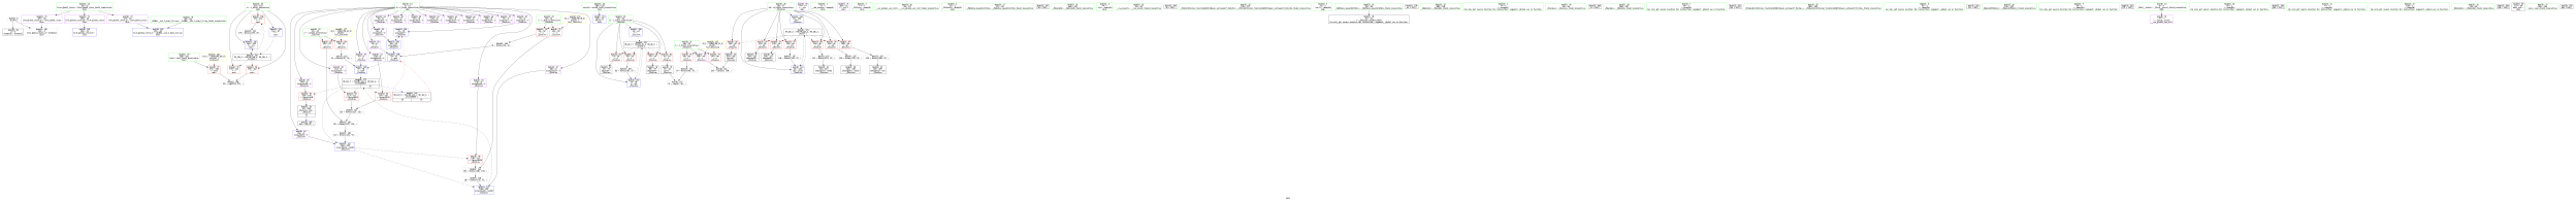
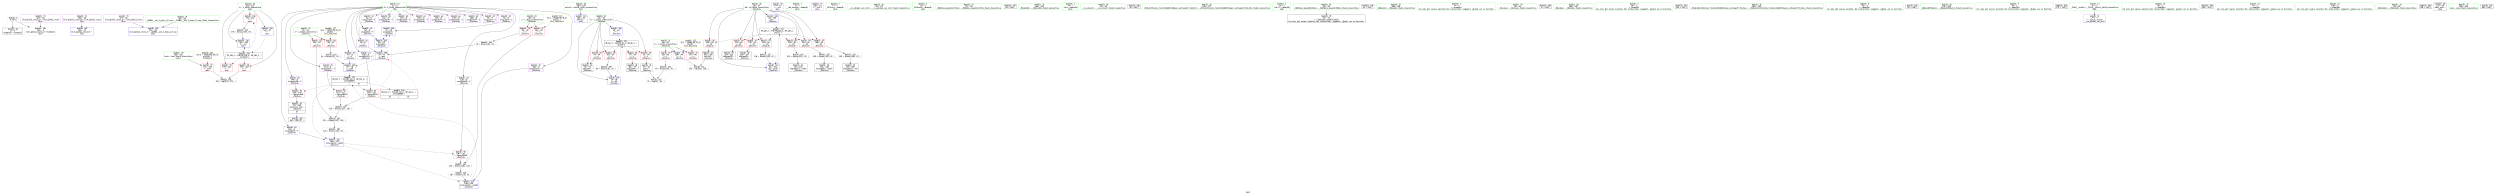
  digraph {
    fontname="IBM Plex Mono"
    label=SVFG
    node [color=green fontname="IBM Plex Mono" shape=record]
    edge [fontname="IBM Plex Mono" style=solid]
    n1 [color=grey label="{NodeID: 0\nNullPtr}"]
    n2 [color=black label="{NodeID: 38\n2\<--3\ndummyVal\<--dummyVal\n}"]
    n3 [color=blue label="{NodeID: 103\n222\<--3\nllvm.global_ctors_2\<--dummyVal\nGlob }" style=dotted]
    n4 [color=red label="{NodeID: 97\n171\<--160\n\<--test\nmain\n}"]
    n5 [color=grey label="{NodeID: 168\n172 = cmp(170, 171, )\n}"]
    n6 [label="{NodeID: 14\n8\<--11\nf\<--f_field_insensitive\nGlob }"]
    n7 [color=purple label="{NodeID: 52\n75\<--8\narrayidx\<--f\n_Z5solvev\n}"]
    n8 [color=purple label="{NodeID: 53\n76\<--8\narrayidx3\<--f\n_Z5solvev\n}"]
    n9 [color=purple label="{NodeID: 54\n81\<--8\narrayidx5\<--f\n_Z5solvev\n}"]
    n10 [color=purple label="{NodeID: 55\n82\<--8\narrayidx6\<--f\n_Z5solvev\n}"]
    n11 [color=purple label="{NodeID: 56\n93\<--8\n\<--f\n_Z5solvev\n}"]
    n12 [color=purple label="{NodeID: 57\n97\<--8\n\<--f\n_Z5solvev\n}"]
    n13 [color=purple label="{NodeID: 58\n111\<--8\narrayidx14\<--f\n_Z5solvev\n}"]
    n14 [color=purple label="{NodeID: 59\n112\<--8\narrayidx15\<--f\n_Z5solvev\n}"]
    n15 [color=purple label="{NodeID: 60\n117\<--8\narrayidx18\<--f\n_Z5solvev\n}"]
    n16 [color=purple label="{NodeID: 61\n118\<--8\narrayidx19\<--f\n_Z5solvev\n}"]
    n17 [color=purple label="{NodeID: 62\n125\<--8\narrayidx23\<--f\n_Z5solvev\n}"]
    n18 [color=purple label="{NodeID: 63\n126\<--8\narrayidx24\<--f\n_Z5solvev\n}"]
    n19 [color=purple label="{NodeID: 64\n132\<--8\narrayidx27\<--f\n_Z5solvev\n}"]
    n20 [color=purple label="{NodeID: 65\n133\<--8\narrayidx28\<--f\n_Z5solvev\n}"]
    n21 [color=purple label="{NodeID: 66\n139\<--8\narrayidx32\<--f\n_Z5solvev\n}"]
    n22 [color=purple label="{NodeID: 67\n140\<--8\narrayidx33\<--f\n_Z5solvev\n}"]
    n23 [color=purple label="{NodeID: 68\n148\<--8\narrayidx37\<--f\n_Z5solvev\n}"]
    n24 [color=purple label="{NodeID: 69\n149\<--8\narrayidx38\<--f\n_Z5solvev\n}"]
    n25 [color=blue label="{NodeID: 105\n76\<--78\narrayidx3\<--\n_Z5solvev\n}"]
    n26 [color=blue label="{NodeID: 106\n82\<--78\narrayidx6\<--\n_Z5solvev\n}"]
    n27 [color=blue label="{NodeID: 108\n93\<--91\n\<--rem\n_Z5solvev\n}"]
    n28 [color=blue label="{NodeID: 109\n97\<--96\n\<--rem7\n_Z5solvev\n}"]
    n29 [color=red label="{NodeID: 93\n113\<--112\n\<--arrayidx15\n_Z5solvev\n}"]
    n30 [color=red label="{NodeID: 94\n119\<--118\n\<--arrayidx19\n_Z5solvev\n}"]
    n31 [color=blue label="{NodeID: 111\n126\<--122\narrayidx24\<--rem21\n_Z5solvev\n}"]
    n32 [color=red label="{NodeID: 95\n134\<--133\n\<--arrayidx28\n_Z5solvev\n}"]
    n33 [color=blue label="{NodeID: 112\n140\<--136\narrayidx33\<--rem30\n_Z5solvev\n}"]
    n34 [color=red label="{NodeID: 96\n150\<--149\n\<--arrayidx38\n_Z5solvev\n}"]
    n35 [color=black label="{NodeID: 172\nMR_12V_7 = PHI(MR_12V_9, MR_12V_6, )\npts\{110000 \}\n|{|<s4>10}}"]
    n36 [color=grey label="{NodeID: 161\n120 = Binary(113, 119, )\n}"]
    n37 [color=grey label="{NodeID: 164\n135 = Binary(128, 134, )\n}"]
    n38 [color=black label="{NodeID: 50\n47\<--150\n_Z5solvev_ret\<--\n_Z5solvev\n|{<s0>10}}"]
    n39 [color=grey label="{NodeID: 163\n136 = Binary(135, 92, )\n}"]
    n40 [color=black label="{NodeID: 169\nMR_12V_2 = PHI(MR_12V_3, MR_12V_1, )\npts\{110000 \}\n|{<s0>10|<s1>10}}"]
    n41 [label="{NodeID: 28\n158\<--159\nretval\<--retval_field_insensitive\nmain\n}"]
    n42 [color=blue label="{NodeID: 114\n158\<--64\nretval\<--\nmain\n}"]
    n43 [color=black label="{NodeID: 42\n74\<--73\nidxprom\<--\n_Z5solvev\n}"]
    n44 [color=grey label="{NodeID: 153\n109 = Binary(108, 87, )\n}"]
    n45 [color=black label="{NodeID: 45\n110\<--109\nidxprom13\<--sub\n_Z5solvev\n}"]
    n46 [color=purple label="{NodeID: 70\n174\<--14\n\<--.str\nmain\n}"]
    n47 [color=grey label="{NodeID: 167\n71 = cmp(67, 69, )\n}"]
    n48 [color=red label="{NodeID: 84\n79\<--54\n\<--i\n_Z5solvev\n}"]
    n49 [color=black label="{NodeID: 43\n80\<--79\nidxprom4\<--\n_Z5solvev\n}"]
    n50 [label="{NodeID: 1\n7\<--1\n__dso_handle\<--dummyObj\nGlob }"]
    n51 [color=red label="{NodeID: 98\n170\<--162\n\<--i\nmain\n}"]
-   n52 [label="{NodeID: 15\n18\<--22\nllvm.global_ctors\<--llvm.global_ctors_field_insensitive\nGlob }"]
    n53 [color=purple label="{NodeID: 72\n220\<--18\nllvm.global_ctors_0\<--llvm.global_ctors\nGlob }"]
    n54 [color=purple label="{NodeID: 73\n221\<--18\nllvm.global_ctors_1\<--llvm.global_ctors\nGlob }"]
    n55 [color=purple label="{NodeID: 74\n222\<--18\nllvm.global_ctors_2\<--llvm.global_ctors\nGlob }"]
    n56 [color=blue label="{NodeID: 101\n220\<--19\nllvm.global_ctors_0\<--\nGlob }"]
    n57 [color=blue label="{NodeID: 102\n221\<--20\nllvm.global_ctors_1\<--_GLOBAL__sub_I_dyma_2_0.cpp\nGlob }"]
    n58 [label="{NodeID: 29\n160\<--161\ntest\<--test_field_insensitive\nmain\n}"]
    n59 [color=grey label="{NodeID: 154\n121 = Binary(107, 120, )\n}"]
    n60 [color=grey label="{NodeID: 158\n122 = Binary(121, 92, )\n}"]
    n61 [color=purple label="{NodeID: 71\n182\<--16\n\<--.str.1\nmain\n}"]
    n62 [color=red label="{NodeID: 85\n85\<--54\n\<--i\n_Z5solvev\n}"]
    n63 [color=grey label="{NodeID: 159\n86 = Binary(85, 87, )\n}"]
    n64 [color=blue label="{NodeID: 107\n54\<--86\ni\<--inc\n_Z5solvev\n}"]
    n65 [color=black label="{NodeID: 173\nMR_8V_3 = PHI(MR_8V_4, MR_8V_2, )\npts\{55 \}\n}"]
    n66 [label="{NodeID: 2\n12\<--1\n_ZSt3cin\<--dummyObj\nGlob }"]
    n67 [color=yellow label="{NodeID: 182\n16V_1 = ENCHI(MR_16V_0)\npts\{161 \}\nFun[main]}" style=double]
    n68 [color=red label="{NodeID: 99\n178\<--162\n\<--i\nmain\n}"]
    n69 [label="{NodeID: 16\n23\<--24\n__cxx_global_var_init\<--__cxx_global_var_init_field_insensitive\n}"]
    n70 [color=blue label="{NodeID: 113\n56\<--144\ni8\<--inc35\n_Z5solvev\n}"]
    n71 [color=black label="{NodeID: 171\nMR_10V_3 = PHI(MR_10V_4, MR_10V_2, )\npts\{57 \}\n}"]
    n72 [color=red label="{NodeID: 86\n102\<--56\n\<--i8\n_Z5solvev\n}"]
    n73 [color=red label="{NodeID: 87\n108\<--56\n\<--i8\n_Z5solvev\n}"]
    n74 [color=red label="{NodeID: 88\n114\<--56\n\<--i8\n_Z5solvev\n}"]
    n75 [color=red label="{NodeID: 89\n123\<--56\n\<--i8\n_Z5solvev\n}"]
    n76 [color=red label="{NodeID: 90\n129\<--56\n\<--i8\n_Z5solvev\n}"]
    n77 [color=red label="{NodeID: 91\n137\<--56\n\<--i8\n_Z5solvev\n}"]
    n78 [color=red label="{NodeID: 92\n143\<--56\n\<--i8\n_Z5solvev\n}"]
    n79 [color=black label="{NodeID: 44\n103\<--102\nconv10\<--\n_Z5solvev\n}"]
    n80 [color=grey label="{NodeID: 165\n115 = Binary(114, 87, )\n}"]
    n81 [color=black label="{NodeID: 47\n124\<--123\nidxprom22\<--\n_Z5solvev\n}"]
    n82 [color=grey label="{NodeID: 155\n130 = Binary(129, 87, )\n}"]
    n83 [color=black label="{NodeID: 49\n138\<--137\nidxprom31\<--\n_Z5solvev\n}"]
    n84 [color=grey label="{NodeID: 157\n144 = Binary(143, 87, )\n}"]
    n85 [label="{NodeID: 30\n162\<--163\ni\<--i_field_insensitive\nmain\n}"]
    n86 [color=red label="{NodeID: 100\n194\<--162\n\<--i\nmain\n}"]
    n87 [color=blue label="{NodeID: 115\n162\<--87\ni\<--\nmain\n}"]
    n88 [color=blue label="{NodeID: 116\n162\<--195\ni\<--inc\nmain\n}"]
    n89 [color=grey label="{NodeID: 152\n195 = Binary(194, 87, )\n}"]
    n90 [color=black label="{NodeID: 170\nMR_18V_3 = PHI(MR_18V_4, MR_18V_2, )\npts\{163 \}\n}"]
    n91 [color=grey label="{NodeID: 166\n105 = cmp(103, 104, )\n}"]
    n92 [color=black label="{NodeID: 48\n131\<--130\nidxprom26\<--sub25\n_Z5solvev\n}"]
    n93 [label="{NodeID: 3\n13\<--1\n_ZSt4cout\<--dummyObj\nGlob }"]
    n94 [label="{NodeID: 17\n27\<--28\n_ZNSt8ios_base4InitC1Ev\<--_ZNSt8ios_base4InitC1Ev_field_insensitive\n}"]
    n95 [color=black label="{NodeID: 197\n58 = PHI()\n}"]
    n96 [label="{NodeID: 31\n166\<--167\n_ZNSirsERi\<--_ZNSirsERi_field_insensitive\n}"]
    n97 [color=grey label="{NodeID: 156\n69 = Binary(68, 70, )\n}"]
    n98 [label="{NodeID: 4\n14\<--1\n.str\<--dummyObj\nGlob }"]
    n99 [label="{NodeID: 18\n33\<--34\n__cxa_atexit\<--__cxa_atexit_field_insensitive\n}"]
    n100 [color=black label="{NodeID: 198\n30 = PHI()\n}"]
    n101 [label="{NodeID: 32\n176\<--177\n_ZStlsISt11char_traitsIcEERSt13basic_ostreamIcT_ES5_PKc\<--_ZStlsISt11char_traitsIcEERSt13basic_ostreamIcT_ES5_PKc_field_insensitive\n}"]
    n102 [color=black label="{NodeID: 46\n116\<--115\nidxprom17\<--sub16\n_Z5solvev\n}"]
    n103 [label="{NodeID: 5\n16\<--1\n.str.1\<--dummyObj\nGlob }"]
    n104 [label="{NodeID: 19\n32\<--38\n_ZNSt8ios_base4InitD1Ev\<--_ZNSt8ios_base4InitD1Ev_field_insensitive\n}"]
    n105 [color=black label="{NodeID: 39\n31\<--32\n\<--_ZNSt8ios_base4InitD1Ev\nCan only get source location for instruction, argument, global var or function.}"]
    n106 [color=black label="{NodeID: 199\n61 = PHI()\n}"]
    n107 [label="{NodeID: 33\n180\<--181\n_ZNSolsEi\<--_ZNSolsEi_field_insensitive\n}"]
    n108 [color=red label="{NodeID: 75\n68\<--48\n\<--l\n_Z5solvev\n}"]
    n109 [color=black label="{NodeID: 205\n184 = PHI(47, )\n}"]
    n110 [label="{NodeID: 6\n19\<--1\n\<--dummyObj\nCan only get source location for instruction, argument, global var or function.}"]
    n111 [label="{NodeID: 20\n45\<--46\n_Z5solvev\<--_Z5solvev_field_insensitive\n}"]
    n112 [color=black label="{NodeID: 200\n62 = PHI()\n}"]
    n113 [label="{NodeID: 34\n186\<--187\n_ZNSolsEx\<--_ZNSolsEx_field_insensitive\n}"]
    n114 [color=red label="{NodeID: 82\n66\<--54\n\<--i\n_Z5solvev\n}"]
    n115 [color=red label="{NodeID: 83\n73\<--54\n\<--i\n_Z5solvev\n}"]
    n116 [color=purple label="{NodeID: 76\n104\<--48\n\<--l\n_Z5solvev\n}"]
    n117 [color=black label="{NodeID: 41\n67\<--66\nconv\<--\n_Z5solvev\n}"]
    n118 [label="{NodeID: 7\n64\<--1\n\<--dummyObj\nCan only get source location for instruction, argument, global var or function.}"]
    n119 [color=blue label="{NodeID: 104\n54\<--64\ni\<--\n_Z5solvev\n}"]
    n120 [label="{NodeID: 21\n48\<--49\nl\<--l_field_insensitive\n_Z5solvev\n}"]
    n121 [color=red label="{NodeID: 77\n147\<--48\n\<--l\n_Z5solvev\n}"]
    n122 [color=black label="{NodeID: 201\n165 = PHI()\n}"]
    n123 [label="{NodeID: 35\n189\<--190\n_ZSt4endlIcSt11char_traitsIcEERSt13basic_ostreamIT_T0_ES6_\<--_ZSt4endlIcSt11char_traitsIcEERSt13basic_ostreamIT_T0_ES6__field_insensitive\n}"]
    n124 [color=grey label="{NodeID: 160\n91 = Binary(90, 92, )\n}"]
    n125 [label="{NodeID: 8\n70\<--1\n\<--dummyObj\nCan only get source location for instruction, argument, global var or function.}"]
    n126 [label="{NodeID: 22\n50\<--51\nc\<--c_field_insensitive\n_Z5solvev\n}"]
    n127 [color=red label="{NodeID: 78\n90\<--50\n\<--c\n_Z5solvev\n}"]
    n128 [color=red label="{NodeID: 79\n128\<--50\n\<--c\n_Z5solvev\n}"]
    n129 [color=black label="{NodeID: 202\n175 = PHI()\n}"]
    n130 [label="{NodeID: 36\n191\<--192\n_ZNSolsEPFRSoS_E\<--_ZNSolsEPFRSoS_E_field_insensitive\n}"]
    n131 [color=yellow label="{NodeID: 175\n2V_1 = ENCHI(MR_2V_0)\npts\{49 \}\nFun[_Z5solvev]}" style=double]
    n132 [label="{NodeID: 9\n78\<--1\n\<--dummyObj\nCan only get source location for instruction, argument, global var or function.}"]
    n133 [label="{NodeID: 23\n52\<--53\nv\<--v_field_insensitive\n_Z5solvev\n}"]
    n134 [color=red label="{NodeID: 80\n95\<--52\n\<--v\n_Z5solvev\n}"]
    n135 [color=red label="{NodeID: 81\n107\<--52\n\<--v\n_Z5solvev\n}"]
    n136 [color=grey label="{NodeID: 162\n96 = Binary(95, 92, )\n}"]
    n137 [color=black label="{NodeID: 203\n179 = PHI()\n}"]
    n138 [label="{NodeID: 37\n20\<--216\n_GLOBAL__sub_I_dyma_2_0.cpp\<--_GLOBAL__sub_I_dyma_2_0.cpp_field_insensitive\n}"]
    n139 [color=purple label="{NodeID: 51\n29\<--4\n\<--_ZStL8__ioinit\n__cxx_global_var_init\n}"]
    n140 [color=yellow label="{NodeID: 176\n4V_1 = ENCHI(MR_4V_0)\npts\{51 \}\nFun[_Z5solvev]}" style=double]
    n141 [label="{NodeID: 10\n87\<--1\n\<--dummyObj\nCan only get source location for instruction, argument, global var or function.}"]
    n142 [label="{NodeID: 24\n54\<--55\ni\<--i_field_insensitive\n_Z5solvev\n}"]
    n143 [color=black label="{NodeID: 204\n183 = PHI()\n}"]
    n144 [color=yellow label="{NodeID: 177\n6V_1 = ENCHI(MR_6V_0)\npts\{53 \}\nFun[_Z5solvev]}" style=double]
    n145 [label="{NodeID: 11\n92\<--1\n\<--dummyObj\nCan only get source location for instruction, argument, global var or function.}"]
    n146 [label="{NodeID: 25\n56\<--57\ni8\<--i8_field_insensitive\n_Z5solvev\n}"]
    n147 [color=blue label="{NodeID: 110\n56\<--100\ni8\<--\n_Z5solvev\n}"]
    n148 [label="{NodeID: 12\n100\<--1\n\<--dummyObj\nCan only get source location for instruction, argument, global var or function.}"]
    n149 [label="{NodeID: 26\n59\<--60\n_ZNSirsERx\<--_ZNSirsERx_field_insensitive\n}"]
    n150 [color=black label="{NodeID: 206\n185 = PHI()\n}"]
    n151 [color=black label="{NodeID: 40\n157\<--64\nmain_ret\<--\nmain\n}"]
    n152 [label="{NodeID: 13\n4\<--6\n_ZStL8__ioinit\<--_ZStL8__ioinit_field_insensitive\nGlob }"]
    n153 [label="{NodeID: 27\n155\<--156\nmain\<--main_field_insensitive\n}"]
    n154 [color=black label="{NodeID: 207\n188 = PHI()\n}"]
    n1 -> n2
    n1 -> n3
    n4 -> n5
    n6 -> n7
    n6 -> n8
    n6 -> n9
    n6 -> n10
    n6 -> n11
    n6 -> n12
    n6 -> n13
    n6 -> n14
    n6 -> n15
    n6 -> n16
    n6 -> n17
    n6 -> n18
    n6 -> n19
    n6 -> n20
    n6 -> n21
    n6 -> n22
    n6 -> n23
    n6 -> n24
    n8 -> n25
    n10 -> n26
    n11 -> n27
    n12 -> n28
    n14 -> n29
    n16 -> n30
    n18 -> n31
    n20 -> n32
    n22 -> n33
    n24 -> n34
    n25 -> n26 [style=dashed]
    n26 -> n25 [style=dashed]
    n26 -> n27 [style=dashed]
    n27 -> n28 [style=dashed]
    n28 -> n35 [style=dashed]
    n29 -> n36
    n30 -> n36
    n31 -> n32 [style=dashed]
    n31 -> n33 [style=dashed]
    n32 -> n37
    n33 -> n35 [style=dashed]
    n34 -> n38
    n35 -> n29 [style=dashed]
    n35 -> n30 [style=dashed]
    n35 -> n31 [style=dashed]
    n35 -> n34 [style=dashed]
    n35 -> n40 [color=blue style=dashed tailport=s4]
    n36 -> n59
    n37 -> n39
    n38 -> n109 [color=blue tailport=s0]
    n39 -> n33
    n40 -> n25 [color=red style=dashed tailport=s0]
    n40 -> n27 [color=red style=dashed tailport=s1]
    n41 -> n42
    n44 -> n45
    n48 -> n49
    n51 -> n5
-   n52 -> n53
-   n52 -> n54
-   n52 -> n55
    n53 -> n56
    n54 -> n57
    n55 -> n3
    n58 -> n4
    n59 -> n60
    n60 -> n31
    n62 -> n63
    n63 -> n64
    n64 -> n65 [style=dashed]
    n65 -> n48 [style=dashed]
    n65 -> n62 [style=dashed]
    n65 -> n64 [style=dashed]
    n65 -> n114 [style=dashed]
    n65 -> n115 [style=dashed]
    n67 -> n4 [style=dashed]
    n70 -> n71 [style=dashed]
    n71 -> n70 [style=dashed]
    n71 -> n72 [style=dashed]
    n71 -> n73 [style=dashed]
    n71 -> n74 [style=dashed]
    n71 -> n75 [style=dashed]
    n71 -> n76 [style=dashed]
    n71 -> n77 [style=dashed]
    n71 -> n78 [style=dashed]
    n72 -> n79
    n73 -> n44
    n74 -> n80
    n75 -> n81
    n76 -> n82
    n77 -> n83
    n78 -> n84
    n79 -> n91
    n80 -> n102
    n82 -> n92
    n84 -> n70
    n85 -> n51
    n85 -> n68
    n85 -> n86
    n85 -> n87
    n85 -> n88
    n86 -> n89
    n87 -> n90 [style=dashed]
    n88 -> n90 [style=dashed]
    n89 -> n88
    n90 -> n51 [style=dashed]
    n90 -> n68 [style=dashed]
    n90 -> n86 [style=dashed]
    n90 -> n88 [style=dashed]
    n97 -> n47
    n104 -> n105
    n108 -> n97
    n114 -> n117
    n115 -> n43
    n116 -> n91
    n117 -> n47
    n119 -> n65 [style=dashed]
    n120 -> n108
    n120 -> n116
    n120 -> n121
    n124 -> n27
    n126 -> n127
    n126 -> n128
    n127 -> n124
    n128 -> n37
    n131 -> n108 [style=dashed]
    n131 -> n116 [style=dashed]
    n131 -> n121 [style=dashed]
    n133 -> n134
    n133 -> n135
    n134 -> n136
    n135 -> n59
    n136 -> n28
    n138 -> n57
    n140 -> n127 [style=dashed]
    n140 -> n128 [style=dashed]
-   n142 -> n48
+   n142 -> n43
    n142 -> n62
    n142 -> n64
    n142 -> n114
    n142 -> n115
    n142 -> n119
    n144 -> n134 [style=dashed]
    n144 -> n135 [style=dashed]
    n146 -> n70
    n146 -> n72
    n146 -> n73
    n146 -> n74
    n146 -> n75
    n146 -> n76
    n146 -> n77
    n146 -> n78
    n146 -> n147
    n147 -> n71 [style=dashed]
    n152 -> n139
  }
